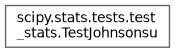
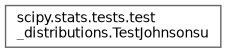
  digraph {
    rankdir=LR
-   n1 [color=grey40 fillcolor=white fontname=Helvetica fontsize=10 height=0.2 label="scipy.stats.tests.test\l_stats.TestJohnsonsu" shape=box style=filled width=0.4]
+   n1 [color=grey40 fillcolor=white fontname=Helvetica fontsize=10 height=0.2 label="scipy.stats.tests.test\l_distributions.TestJohnsonsu" shape=box style=filled width=0.4]
  }
